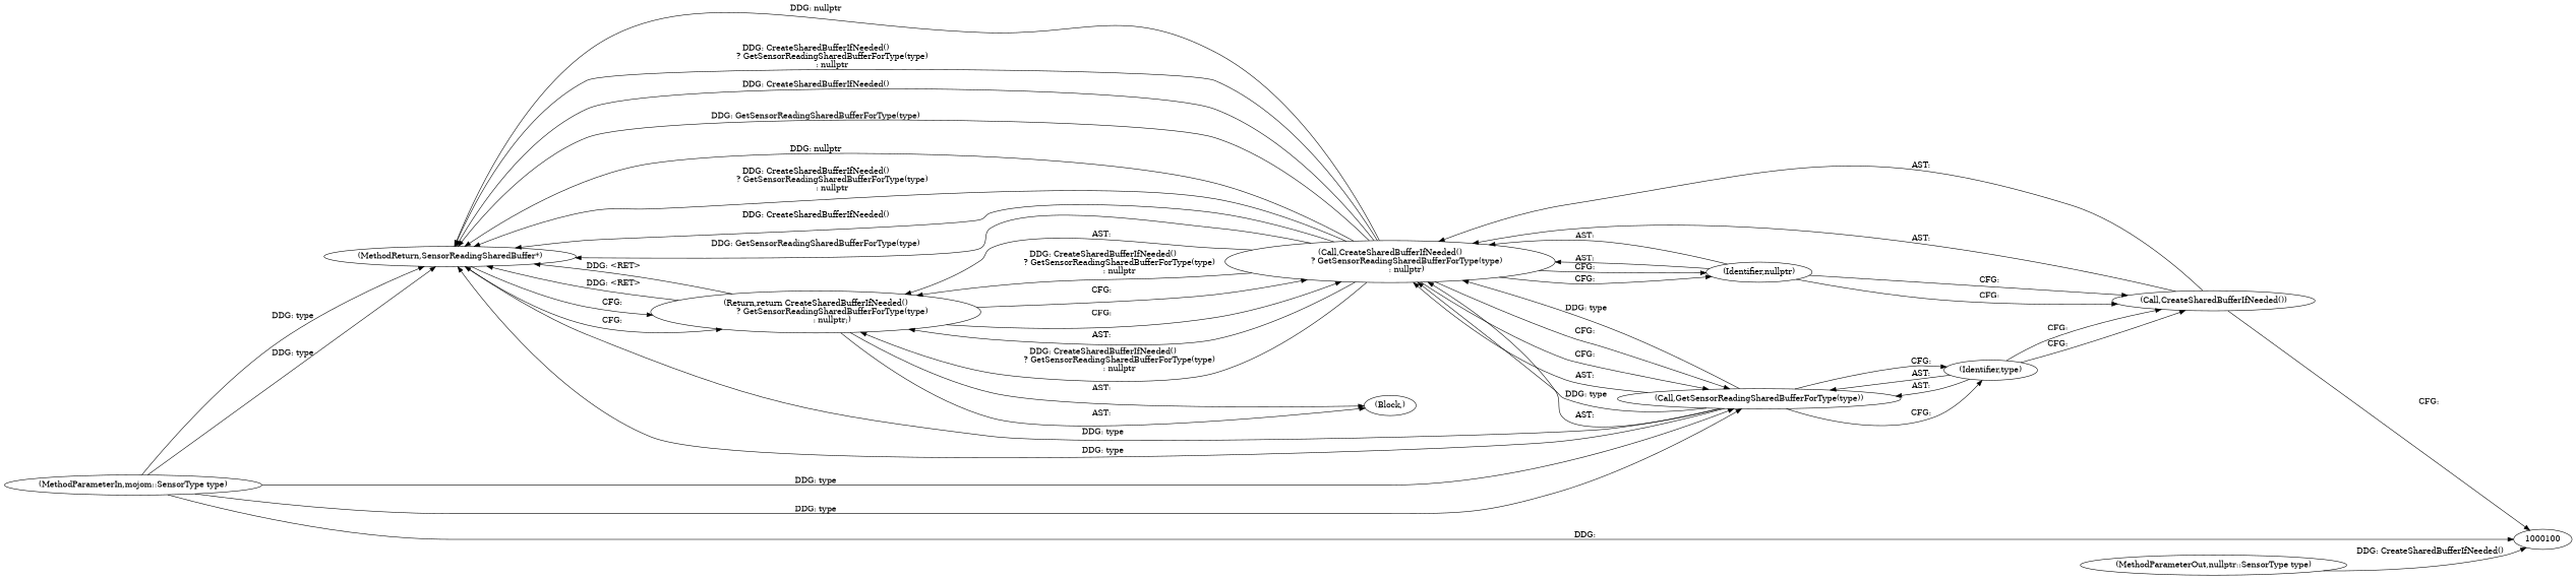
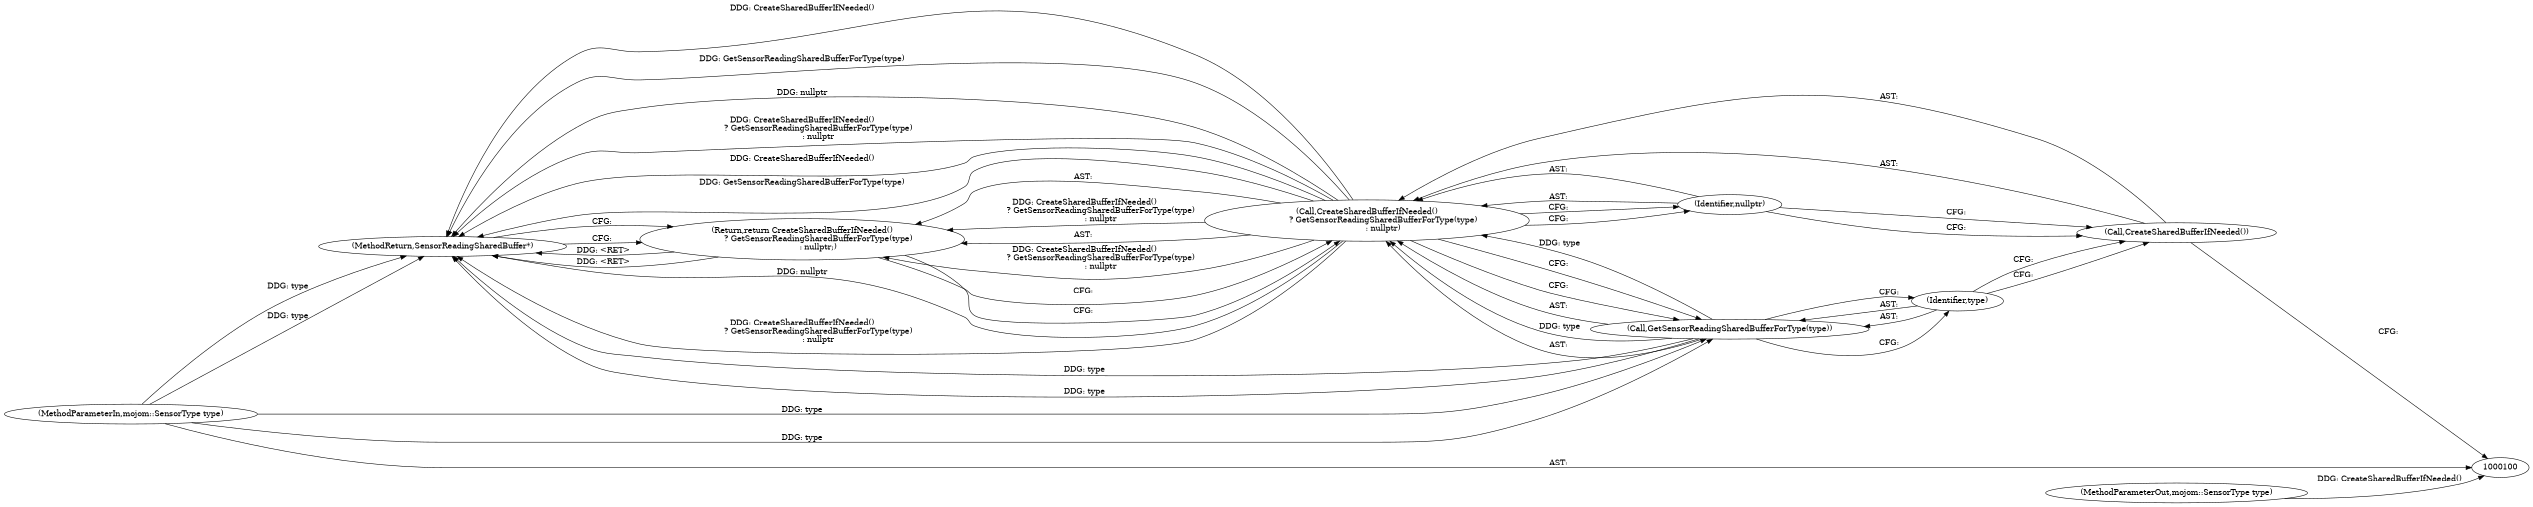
  digraph {
    rankdir=LR
    n1 [label="(MethodReturn,SensorReadingSharedBuffer*)"]
    n2 [label="(Return,return CreateSharedBufferIfNeeded()\n             ? GetSensorReadingSharedBufferForType(type)\n             : nullptr;)"]
-   n3 [label="(Block,)"]
    n4 [label="(Call,CreateSharedBufferIfNeeded()\n             ? GetSensorReadingSharedBufferForType(type)\n             : nullptr)"]
    n5 [label="(MethodParameterIn,mojom::SensorType type)"]
    1000100
    n7 [label="(Call,GetSensorReadingSharedBufferForType(type))"]
    n8 [label="(Identifier,type)"]
-   n9 [label="(MethodParameterOut,nullptr::SensorType type)"]
+   n9 [label="(MethodParameterOut,mojom::SensorType type)"]
    n10 [label="(Identifier,nullptr)"]
    n11 [label="(Call,CreateSharedBufferIfNeeded())"]
    n1 -> n2 [label="CFG: "]
    n1 -> n2 [label="CFG: "]
    n2 -> n1 [label="DDG: <RET>"]
    n2 -> n1 [label="DDG: <RET>"]
-   n2 -> n3 [label="AST: "]
-   n2 -> n3 [label="AST: "]
    n2 -> n4 [label="CFG: "]
    n2 -> n4 [label="CFG: "]
    n4 -> n1 [label="DDG: nullptr"]
    n4 -> n1 [label="DDG: CreateSharedBufferIfNeeded()\n             ? GetSensorReadingSharedBufferForType(type)\n             : nullptr"]
    n4 -> n1 [label="DDG: CreateSharedBufferIfNeeded()"]
    n4 -> n1 [label="DDG: GetSensorReadingSharedBufferForType(type)"]
    n4 -> n1 [label="DDG: nullptr"]
    n4 -> n1 [label="DDG: CreateSharedBufferIfNeeded()\n             ? GetSensorReadingSharedBufferForType(type)\n             : nullptr"]
    n4 -> n1 [label="DDG: CreateSharedBufferIfNeeded()"]
    n4 -> n1 [label="DDG: GetSensorReadingSharedBufferForType(type)"]
    n4 -> n2 [label="AST: "]
    n4 -> n2 [label="DDG: CreateSharedBufferIfNeeded()\n             ? GetSensorReadingSharedBufferForType(type)\n             : nullptr"]
    n4 -> n2 [label="AST: "]
    n4 -> n2 [label="DDG: CreateSharedBufferIfNeeded()\n             ? GetSensorReadingSharedBufferForType(type)\n             : nullptr"]
    n4 -> n7 [label="CFG: "]
    n4 -> n7 [label="CFG: "]
    n4 -> n10 [label="CFG: "]
    n4 -> n10 [label="CFG: "]
    n5 -> n1 [label="DDG: type"]
    n5 -> n1 [label="DDG: type"]
-   n5 -> 1000100 [label="DDG: "]
+   n5 -> 1000100 [label="AST: "]
    n5 -> n7 [label="DDG: type"]
    n5 -> n7 [label="DDG: type"]
    n7 -> n1 [label="DDG: type"]
    n7 -> n1 [label="DDG: type"]
    n7 -> n4 [label="AST: "]
    n7 -> n4 [label="DDG: type"]
    n7 -> n4 [label="AST: "]
    n7 -> n4 [label="DDG: type"]
    n7 -> n8 [label="CFG: "]
    n7 -> n8 [label="CFG: "]
    n8 -> n7 [label="AST: "]
    n8 -> n7 [label="AST: "]
    n8 -> n11 [label="CFG: "]
    n8 -> n11 [label="CFG: "]
    n9 -> 1000100 [label="DDG: CreateSharedBufferIfNeeded()"]
    n10 -> n4 [label="AST: "]
    n10 -> n4 [label="AST: "]
    n10 -> n11 [label="CFG: "]
    n10 -> n11 [label="CFG: "]
    n11 -> n4 [label="AST: "]
    n11 -> n4 [label="AST: "]
    n11 -> 1000100 [label="CFG: "]
  }
